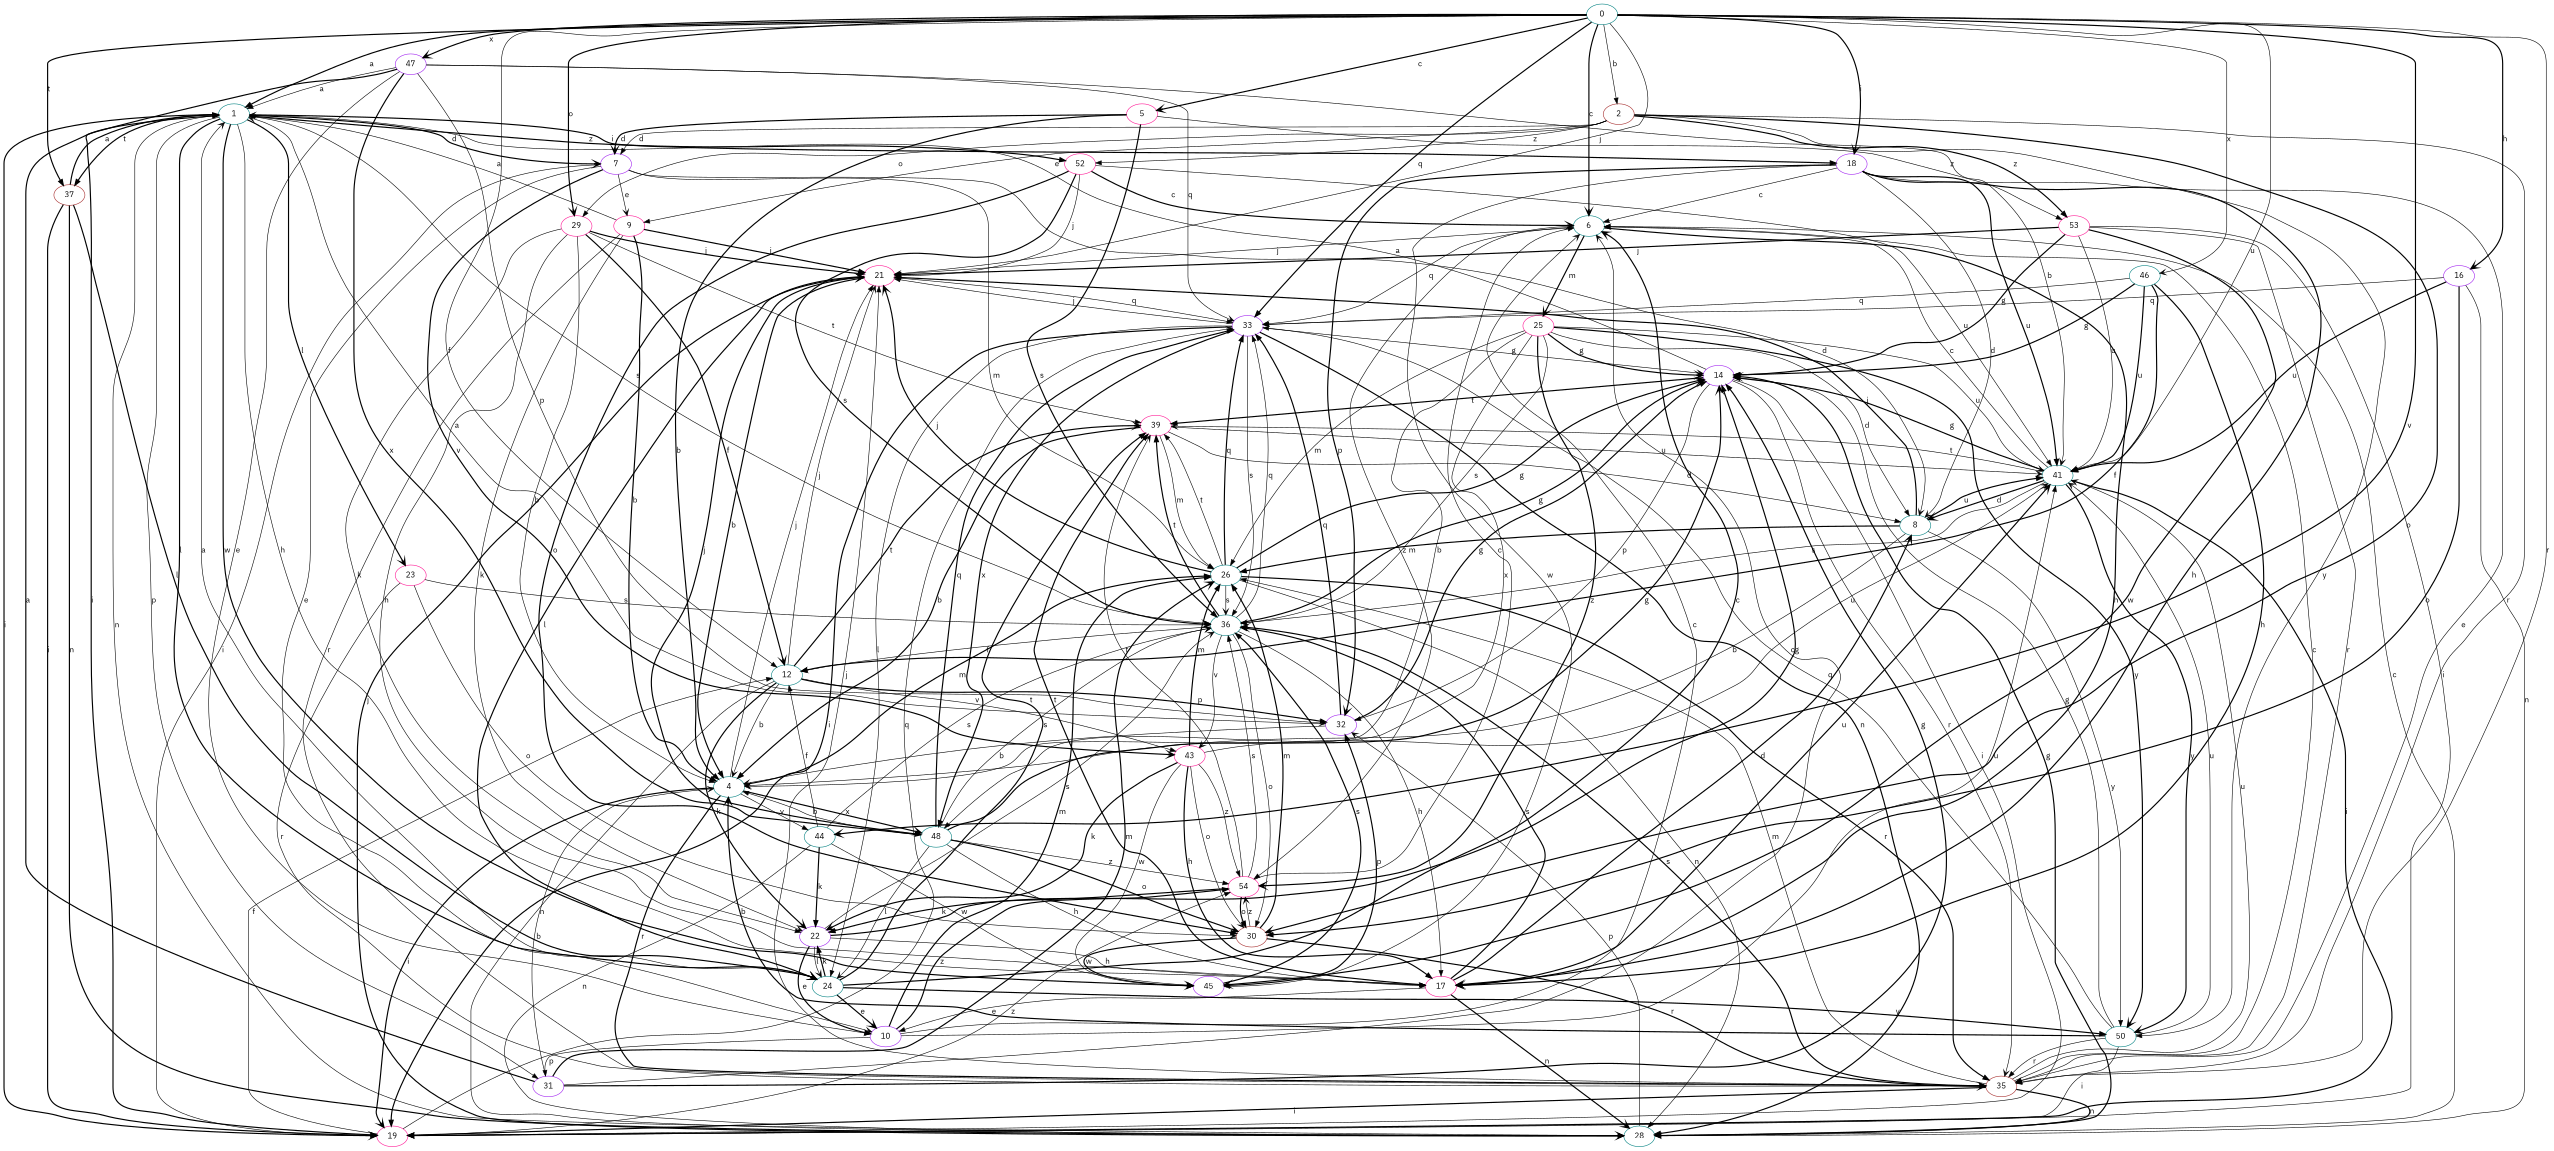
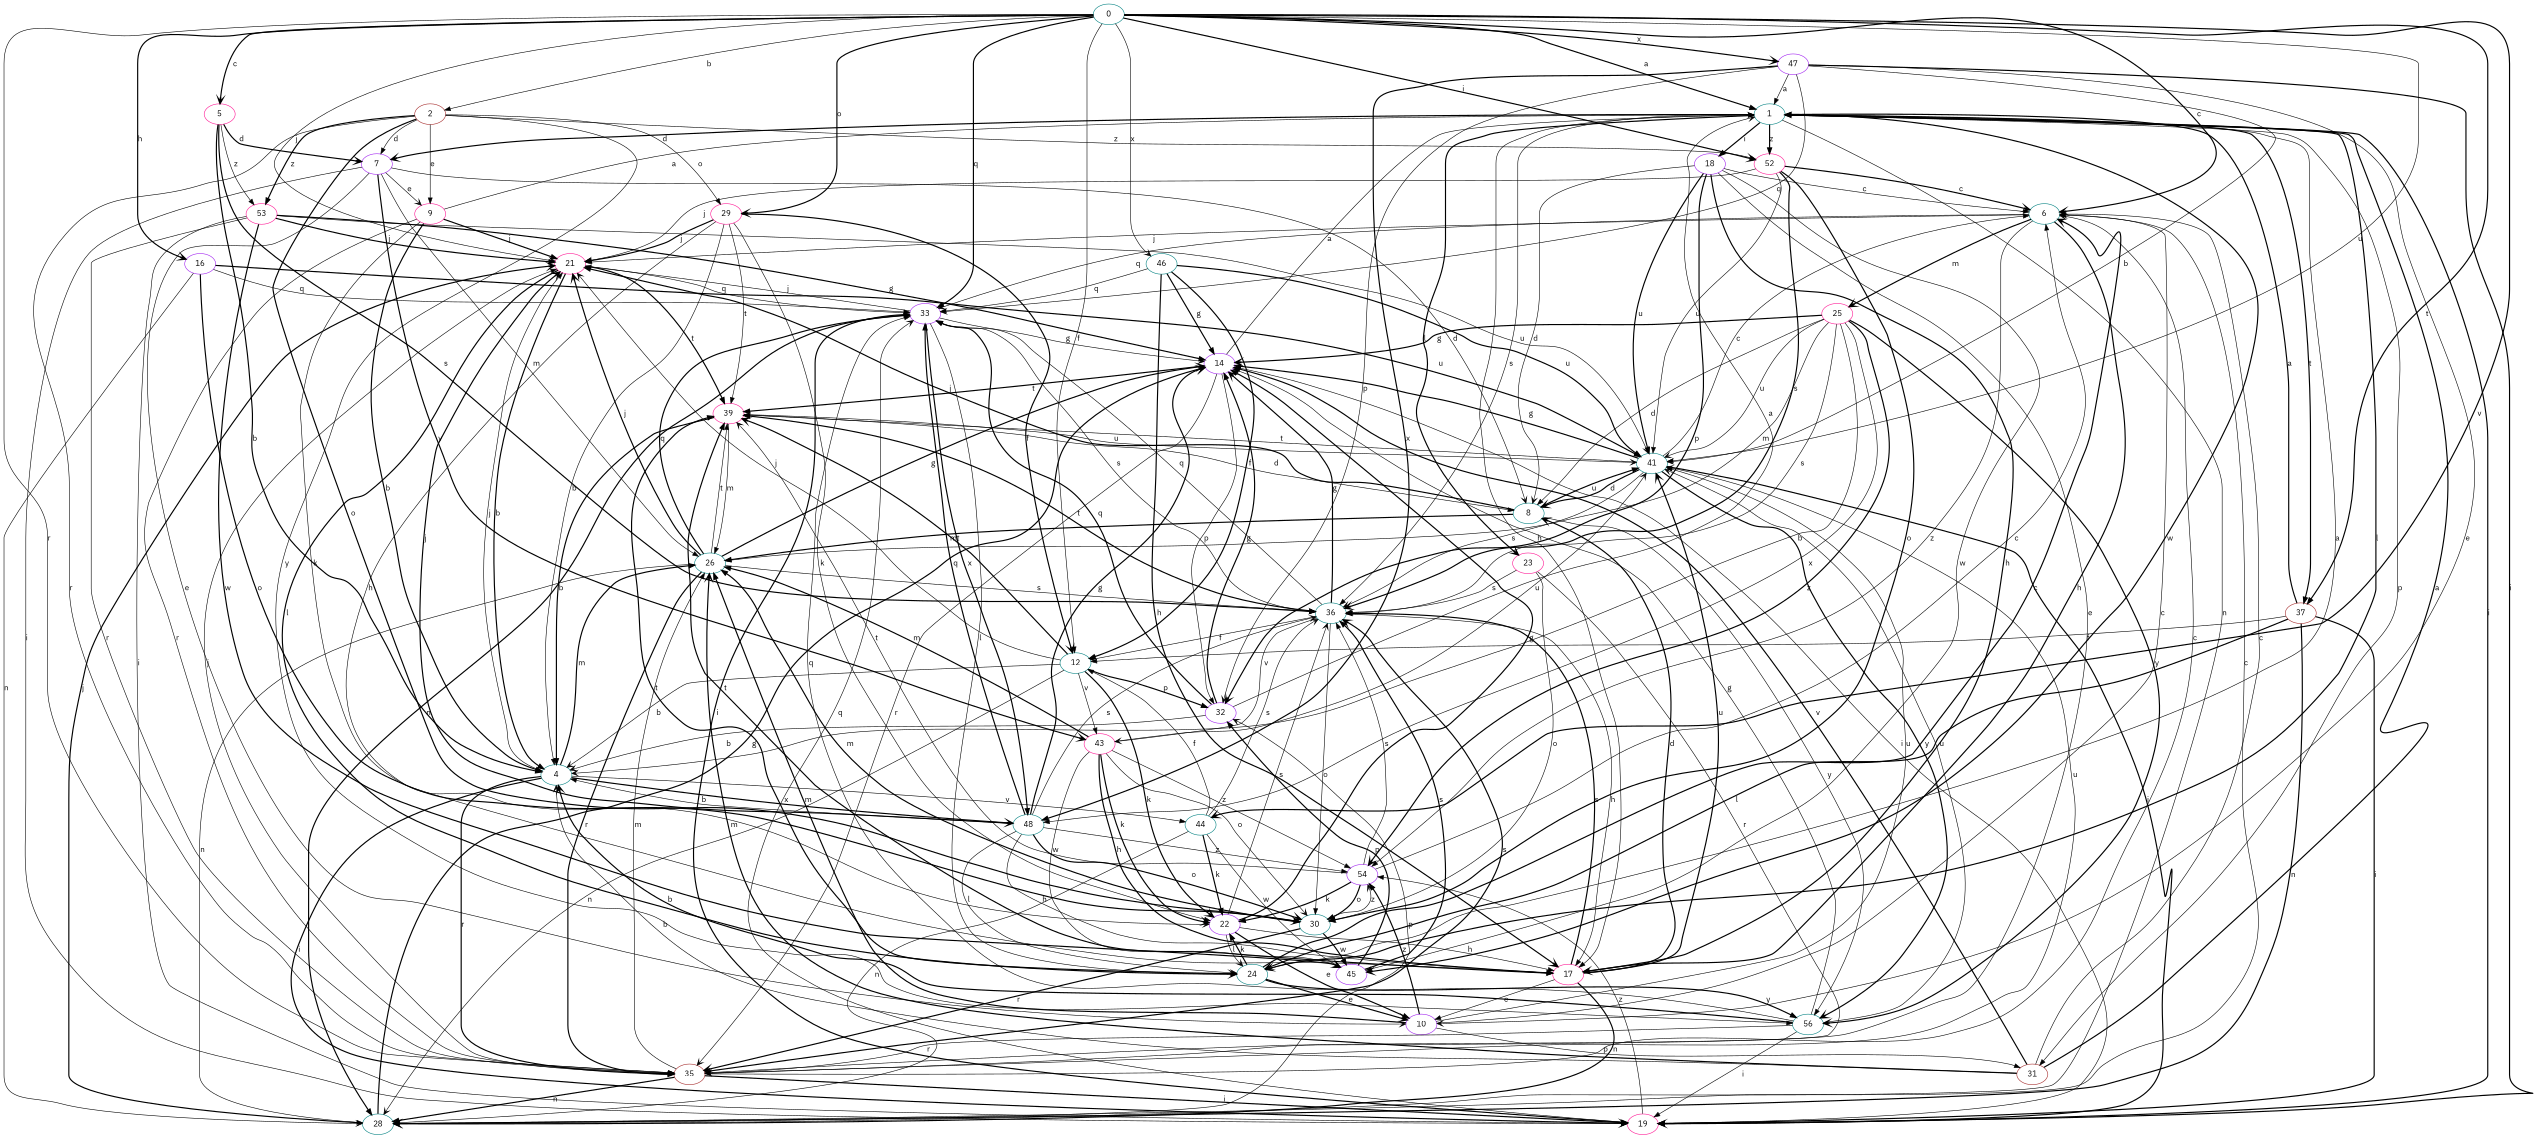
  strict digraph {
    fontname="IBM Plex Sans"
    node [color=teal fontname="IBM Plex Sans"]
    edge [arrowhead=normal fontname="IBM Plex Sans" style=solid]
    0
    1
    2 [color=brown]
    5 [color=deeppink]
    6
    12
    16 [color=purple]
    18 [color=purple]
    21 [color=deeppink]
    29 [color=deeppink]
    33 [color=purple]
    35 [color=brown]
    37 [color=brown]
    41
    n15 [label=44]
    46
    47 [color=purple]
    7 [color=purple]
    17 [color=deeppink]
    19 [color=deeppink]
    23 [color=deeppink]
    24
    28
-   31 [color=purple]
+   31 [color=brown]
    36
    45 [color=purple]
    52 [color=deeppink]
    9 [color=deeppink]
-   30 [color=brown]
-   50
+   30
+   50 [label=56]
    53 [color=deeppink]
    4
    25 [color=deeppink]
-   54 [color=deeppink]
+   54 [color=purple]
    43 [color=deeppink]
    22 [color=purple]
    32 [color=purple]
    39 [color=deeppink]
    8
    48
    14 [color=purple]
    26
    10 [color=purple]
    0 -> 1 [label=a style=bold]
    0 -> 2 [label=b]
    0 -> 5 [arrowhead=vee label=c style=bold]
    0 -> 6 [arrowhead=vee label=c style=bold]
    0 -> 12 [label=f]
    0 -> 16 [arrowhead=vee label=h style=bold]
-   0 -> 18 [arrowhead=vee label=i style=bold]
+   0 -> 52 [arrowhead=vee label=i style=bold]
    0 -> 21 [arrowhead=vee label=j]
    0 -> 29 [arrowhead=vee label=o style=bold]
    0 -> 33 [label=q style=bold]
    0 -> 35 [label=r]
    0 -> 37 [label=t style=bold]
    0 -> 41 [label=u]
    0 -> n15 [arrowhead=vee label=v style=bold]
    0 -> 46 [arrowhead=vee label=x]
    0 -> 47 [arrowhead=vee label=x style=bold]
    1 -> 18 [label=i style=bold]
    1 -> 37 [label=t style=bold]
    1 -> 7 [arrowhead=vee label=d style=bold]
    1 -> 17 [label=h]
    1 -> 19 [arrowhead=vee label=i style=bold]
    1 -> 23 [arrowhead=vee label=l style=bold]
    1 -> 24 [arrowhead=vee label=l style=bold]
    1 -> 28 [label=n]
    1 -> 31 [label=p]
    1 -> 36 [label=s]
    1 -> 45 [arrowhead=vee label=w style=bold]
    1 -> 52 [label=z style=bold]
    2 -> 29 [label=o]
    2 -> 35 [label=r]
    2 -> 7 [label=d]
    2 -> 52 [label=z]
    2 -> 9 [label=e]
    2 -> 30 [arrowhead=vee label=o style=bold]
    2 -> 50 [label=y]
    2 -> 53 [label=z style=bold]
    5 -> 7 [arrowhead=vee label=d style=bold]
    5 -> 36 [label=s style=bold]
    5 -> 53 [label=z]
    5 -> 4 [label=b style=bold]
    6 -> 21 [label=j]
    6 -> 33 [arrowhead=vee label=q]
    6 -> 17 [label=h style=bold]
    6 -> 25 [arrowhead=vee label=m style=bold]
    6 -> 54 [label=z]
    12 -> 21 [arrowhead=vee label=j]
    12 -> 28 [arrowhead=vee label=n]
    12 -> 4 [arrowhead=vee label=b]
    12 -> 43 [label=v]
    12 -> 22 [arrowhead=vee label=k style=bold]
    12 -> 32 [label=p style=bold]
    12 -> 39 [arrowhead=vee label=t style=bold]
    16 -> 33 [label=q]
    16 -> 41 [label=u style=bold]
    16 -> 28 [arrowhead=vee label=n]
    16 -> 30 [label=o style=bold]
    18 -> 6 [label=c]
    18 -> 35 [arrowhead=vee label=e]
    18 -> 41 [label=u style=bold]
    18 -> 17 [arrowhead=vee label=h style=bold]
    18 -> 45 [label=w]
    18 -> 32 [arrowhead=vee label=p style=bold]
    18 -> 8 [arrowhead=vee label=d]
    21 -> 33 [label=q]
    21 -> 24 [arrowhead=vee label=l style=bold]
    21 -> 4 [label=b style=bold]
+   21 -> 39 [label=t style=bold]
    29 -> 12 [arrowhead=vee label=f style=bold]
    29 -> 21 [label=j style=bold]
    29 -> 17 [label=h]
    29 -> 4 [label=b]
    29 -> 22 [label=k]
    29 -> 39 [label=t]
    33 -> 21 [label=j]
    33 -> 19 [label=i style=bold]
    33 -> 24 [label=l]
    33 -> 28 [label=n style=bold]
    33 -> 36 [label=s]
    33 -> 48 [label=x style=bold]
    33 -> 14 [arrowhead=vee label=g]
    35 -> 6 [arrowhead=vee label=c]
    35 -> 21 [label=j]
    35 -> 41 [arrowhead=vee label=u]
    35 -> 19 [label=i style=bold]
    35 -> 28 [label=n style=bold]
    35 -> 36 [arrowhead=vee label=s style=bold]
    35 -> 26 [label=m]
    37 -> 1 [label=a style=bold]
-   19 -> 12 [label=f]
+   37 -> 12 [label=f]
    37 -> 19 [label=i style=bold]
    37 -> 24 [arrowhead=vee label=l style=bold]
    37 -> 28 [arrowhead=vee label=n style=bold]
    41 -> 6 [label=c]
    41 -> 19 [label=i style=bold]
    41 -> 36 [arrowhead=vee label=s]
    41 -> 50 [arrowhead=vee label=y style=bold]
    41 -> 39 [arrowhead=vee label=t]
    41 -> 8 [arrowhead=vee label=d style=bold]
    41 -> 14 [label=g style=bold]
    n15 -> 12 [label=f]
    n15 -> 28 [label=n]
    n15 -> 36 [arrowhead=vee label=s]
    n15 -> 45 [arrowhead=vee label=w]
    n15 -> 22 [label=k style=bold]
    46 -> 12 [label=f style=bold]
    46 -> 33 [label=q]
    46 -> 41 [label=u style=bold]
    46 -> 17 [arrowhead=vee label=h style=bold]
    46 -> 14 [label=g style=bold]
    47 -> 1 [label=a]
    47 -> 33 [arrowhead=vee label=q]
    47 -> 41 [arrowhead=vee label=b]
    47 -> 19 [label=i style=bold]
    47 -> 32 [arrowhead=vee label=p]
    47 -> 48 [label=x style=bold]
    47 -> 10 [arrowhead=vee label=e]
    7 -> 19 [label=i]
    7 -> 9 [arrowhead=vee label=e]
    7 -> 43 [arrowhead=vee label=v style=bold]
    7 -> 8 [arrowhead=vee label=d]
    7 -> 26 [label=m]
    7 -> 10 [arrowhead=vee label=e]
    17 -> 41 [arrowhead=vee label=u style=bold]
    17 -> 28 [arrowhead=vee label=n style=bold]
    17 -> 36 [label=s style=bold]
    17 -> 39 [label=t style=bold]
    17 -> 8 [arrowhead=vee label=d style=bold]
    17 -> 10 [label=e]
    19 -> 33 [arrowhead=vee label=q]
    19 -> 54 [label=z]
    23 -> 35 [arrowhead=vee label=r]
    23 -> 36 [arrowhead=vee label=s]
    23 -> 30 [arrowhead=vee label=o]
    24 -> 1 [arrowhead=vee label=a]
    24 -> 6 [arrowhead=vee label=c style=bold]
    24 -> 50 [label=y style=bold]
    24 -> 22 [label=k style=bold]
    24 -> 39 [label=t style=bold]
    24 -> 10 [arrowhead=vee label=e style=bold]
    28 -> 6 [label=c]
    28 -> 21 [arrowhead=vee label=j style=bold]
    28 -> 32 [arrowhead=vee label=p]
    28 -> 14 [arrowhead=vee label=g style=bold]
    31 -> 1 [label=a style=bold]
    31 -> 6 [arrowhead=vee label=c]
    31 -> 4 [arrowhead=vee label=b]
-   31 -> 14 [label=g style=bold]
+   31 -> 14 [label=v style=bold]
    31 -> 26 [arrowhead=vee label=m style=bold]
    36 -> 12 [arrowhead=vee label=f]
    36 -> 33 [label=q]
    36 -> 17 [label=h]
    36 -> 30 [label=o]
    36 -> 43 [arrowhead=vee label=v]
    36 -> 39 [label=t style=bold]
    36 -> 14 [arrowhead=vee label=g style=bold]
    45 -> 36 [label=s style=bold]
    45 -> 32 [label=p style=bold]
    52 -> 6 [arrowhead=vee label=c style=bold]
    52 -> 21 [arrowhead=vee label=j]
    52 -> 41 [label=u]
    52 -> 36 [arrowhead=vee label=s style=bold]
    52 -> 30 [label=o style=bold]
    9 -> 1 [label=a]
    9 -> 21 [label=j style=bold]
    9 -> 35 [label=r]
    9 -> 4 [label=b style=bold]
    9 -> 22 [arrowhead=vee label=k]
    30 -> 35 [arrowhead=vee label=r style=bold]
    30 -> 45 [label=w style=bold]
    30 -> 54 [arrowhead=vee label=z]
    30 -> 26 [label=m style=bold]
    50 -> 33 [label=q]
    50 -> 35 [label=r]
    50 -> 41 [arrowhead=vee label=u]
    50 -> 19 [label=i]
    50 -> 4 [arrowhead=vee label=b style=bold]
    50 -> 14 [label=g]
    53 -> 21 [label=j style=bold]
    53 -> 35 [label=r]
    53 -> 41 [arrowhead=vee label=u]
    53 -> 19 [arrowhead=vee label=i]
    53 -> 45 [arrowhead=vee label=w style=bold]
    53 -> 14 [label=g style=bold]
    4 -> 21 [label=j]
    4 -> 35 [label=r style=bold]
    4 -> n15 [label=v]
    4 -> 19 [arrowhead=vee label=i style=bold]
    4 -> 48 [arrowhead=vee label=x style=bold]
    4 -> 26 [label=m style=bold]
    25 -> 41 [arrowhead=vee label=u]
    25 -> 36 [label=s]
    25 -> 50 [arrowhead=vee label=y style=bold]
    25 -> 4 [arrowhead=vee label=b]
    25 -> 54 [arrowhead=vee label=z style=bold]
    25 -> 8 [label=d]
    25 -> 48 [label=x]
    25 -> 14 [arrowhead=vee label=g style=bold]
    25 -> 26 [label=m]
    54 -> 6 [label=c]
    54 -> 36 [label=s]
    54 -> 30 [label=o style=bold]
    54 -> 22 [label=k style=bold]
    54 -> 39 [arrowhead=vee label=t]
    43 -> 41 [arrowhead=vee label=u]
    43 -> 17 [label=h style=bold]
    43 -> 45 [arrowhead=vee label=w]
    43 -> 30 [arrowhead=vee label=o]
    43 -> 54 [label=z]
    43 -> 22 [arrowhead=vee label=k style=bold]
    43 -> 26 [label=m style=bold]
    22 -> 17 [label=h]
    22 -> 24 [arrowhead=vee label=l]
    22 -> 36 [arrowhead=vee label=s]
    22 -> 14 [label=g style=bold]
    22 -> 10 [label=e style=bold]
    32 -> 1 [arrowhead=vee label=a]
    32 -> 33 [label=q style=bold]
    32 -> 4 [arrowhead=vee label=b]
    32 -> 14 [label=g style=bold]
    39 -> 41 [arrowhead=vee label=u]
    39 -> 4 [label=b style=bold]
    39 -> 8 [label=d]
    39 -> 26 [label=m]
    8 -> 21 [label=j style=bold]
    8 -> 41 [label=u style=bold]
    8 -> 50 [label=y]
-   8 -> 4 [arrowhead=vee label=b]
    8 -> 26 [label=m style=bold]
    48 -> 21 [arrowhead=vee label=j style=bold]
    48 -> 33 [label=q style=bold]
    48 -> 17 [arrowhead=vee label=h]
    48 -> 24 [arrowhead=vee label=l]
    48 -> 36 [arrowhead=vee label=s]
    48 -> 30 [arrowhead=vee label=o style=bold]
    48 -> 4 [label=b]
    48 -> 54 [label=z]
    48 -> 14 [arrowhead=vee label=g style=bold]
    14 -> 1 [arrowhead=vee label=a]
    14 -> 35 [arrowhead=vee label=r]
    14 -> 19 [arrowhead=vee label=i]
    14 -> 32 [label=p]
    14 -> 39 [label=t style=bold]
    26 -> 21 [arrowhead=vee label=j style=bold]
    26 -> 33 [label=q style=bold]
    26 -> 35 [label=r style=bold]
    26 -> 28 [label=n]
    26 -> 36 [arrowhead=vee label=s]
    26 -> 39 [label=t]
    26 -> 14 [arrowhead=vee label=g style=bold]
    10 -> 6 [arrowhead=vee label=c]
    10 -> 41 [label=u]
    10 -> 31 [label=p]
    10 -> 54 [label=z style=bold]
    10 -> 26 [label=m style=bold]
  }
